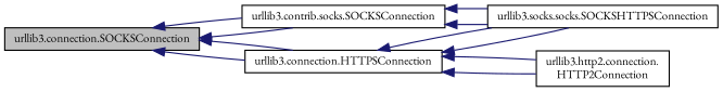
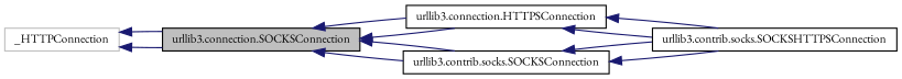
  digraph {
    fontname="EB Garamond"
    rankdir=LR
    node [color=black fillcolor=white fontname="EB Garamond" fontsize=10 shape=record style=filled]
    edge [color=midnightblue dir=back fontname="EB Garamond" fontsize=10 labelfontname=Helvetica labelfontsize=10 style=solid]
    n1 [fillcolor=grey75 fontcolor=black height=0.2 label="urllib3.connection.SOCKSConnection" width=0.4]
    n2 [height=0.2 label="urllib3.connection.HTTPSConnection" width=0.4]
    n3 [height=0.2 label="urllib3.contrib.socks.SOCKSConnection" width=0.4]
-   n4 [height=0.2 label="urllib3.socks.socks.SOCKSHTTPSConnection" width=0.4]
-   n5 [height=0.2 label="urllib3.http2.connection.\lHTTP2Connection" width=0.4]
+   n4 [height=0.2 label="urllib3.contrib.socks.SOCKSHTTPSConnection" width=0.4]
+   n6 [color=grey75 height=0.2 label=_HTTPConnection width=0.4]
    n1 -> n2
    n1 -> n2
    n1 -> n3
    n1 -> n3
    n2 -> n4
    n2 -> n4
-   n2 -> n5
-   n2 -> n5
    n3 -> n4
    n3 -> n4
+   n6 -> n1
+   n6 -> n1
  }
